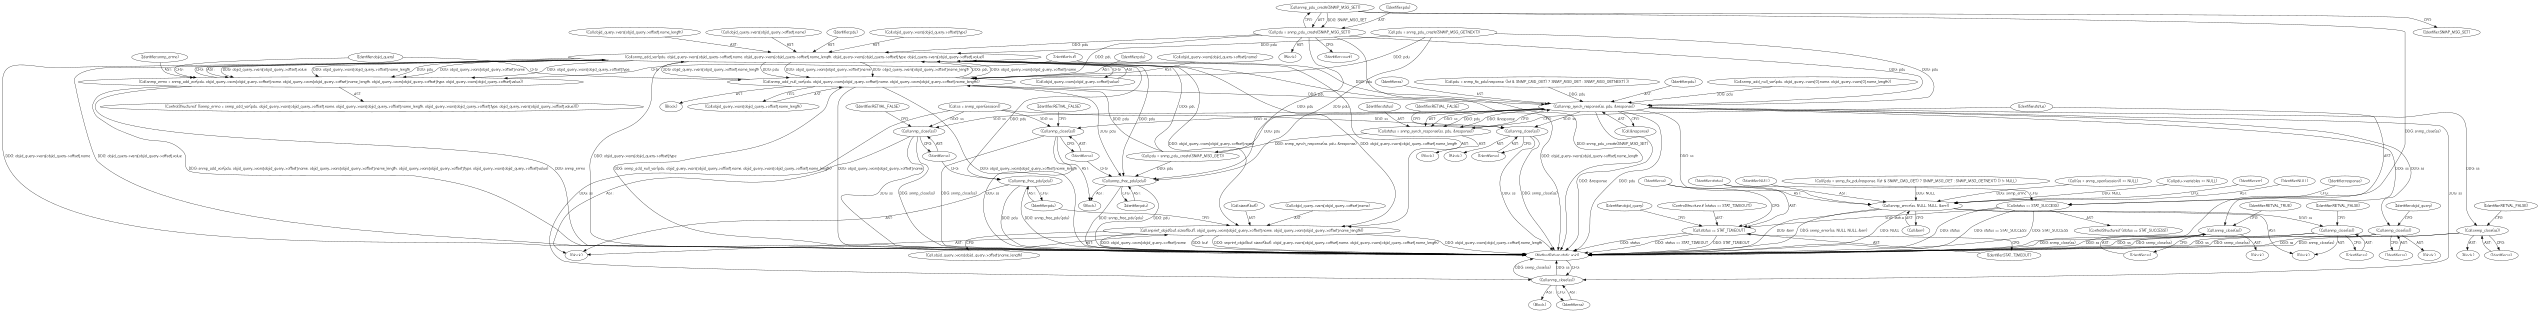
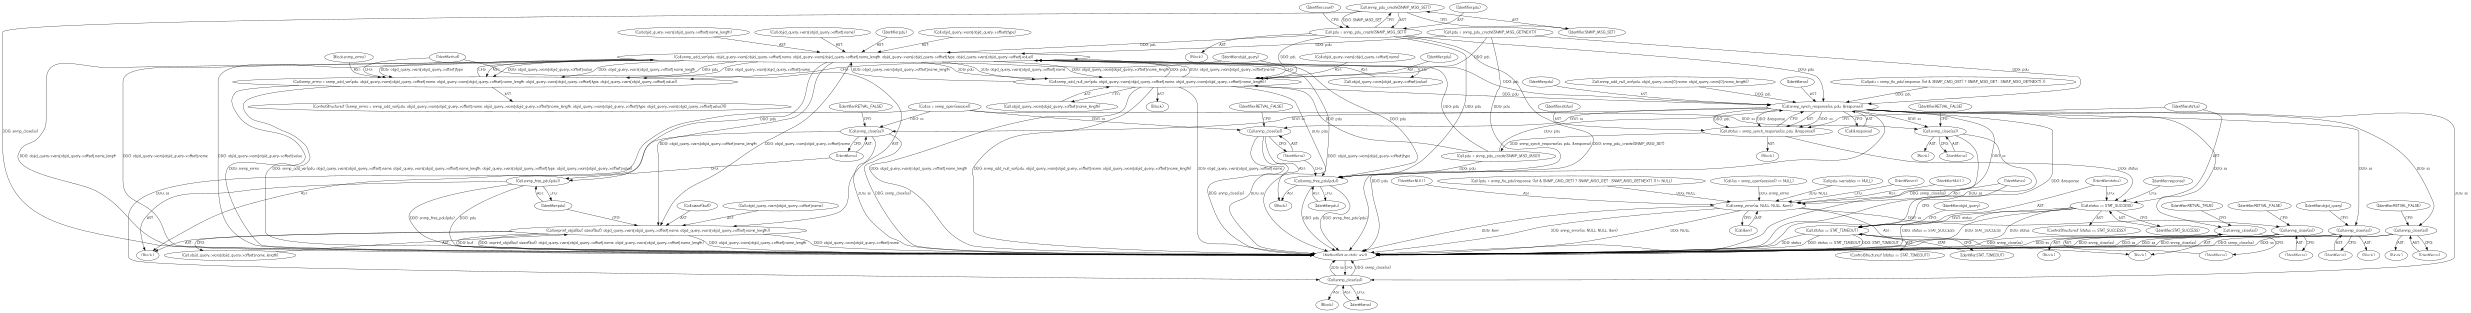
  digraph {
    fontname="Comic Neue"
    node [fontname="Comic Neue"]
    edge [fontname="Comic Neue"]
    n1 [label="(Call,snmp_pdu_create(SNMP_MSG_SET))"]
    n2 [label="(Call,pdu = snmp_pdu_create(SNMP_MSG_SET))"]
    n3 [label="(MethodReturn,static void)"]
    n4 [label="(Identifier,SNMP_MSG_SET)"]
    n5 [label="(Call,snmp_add_var(pdu, objid_query->vars[objid_query->offset].name, objid_query->vars[objid_query->offset].name_length, objid_query->vars[objid_query->offset].type, objid_query->vars[objid_query->offset].value))"]
    n6 [label="(Call,snmp_add_null_var(pdu, objid_query->vars[objid_query->offset].name, objid_query->vars[objid_query->offset].name_length))"]
    n7 [label="(Call,snmp_free_pdu(pdu))"]
    n8 [label="(Call,snmp_synch_response(ss, pdu, &response))"]
    n9 [label="(Block,)"]
    n10 [label="(Call,snmp_close(ss))"]
    n11 [label="(Call,snmp_errno = snmp_add_var(pdu, objid_query->vars[objid_query->offset].name, objid_query->vars[objid_query->offset].name_length, objid_query->vars[objid_query->offset].type, objid_query->vars[objid_query->offset].value))"]
    n12 [label="(Call,snprint_objid(buf, sizeof(buf), objid_query->vars[objid_query->offset].name, objid_query->vars[objid_query->offset].name_length))"]
    n13 [label="(Call,snmp_free_pdu(pdu))"]
    n14 [label="(Call,objid_query->vars[objid_query->offset].value)"]
    n15 [label="(Block,)"]
    n16 [label="(Call,objid_query->vars[objid_query->offset].name_length)"]
    n17 [label="(Block,)"]
    n18 [label="(Identifier,pdu)"]
    n19 [label="(Call,snmp_close(ss))"]
    n20 [label="(Call,snmp_close(ss))"]
    n21 [label="(Call,snmp_close(ss))"]
    n22 [label="(Call,status = snmp_synch_response(ss, pdu, &response))"]
    n23 [label="(Call,snmp_close(ss))"]
    n24 [label="(Call,snmp_close(ss))"]
    n25 [label="(Call,snmp_close(ss))"]
    n26 [label="(Call,snmp_error(ss, NULL, NULL, &err))"]
    n27 [label="(Call,&response)"]
    n28 [label="(ControlStructure,if ((snmp_errno = snmp_add_var(pdu, objid_query->vars[objid_query->offset].name, objid_query->vars[objid_query->offset].name_length, objid_query->vars[objid_query->offset].type, objid_query->vars[objid_query->offset].value))))"]
    n29 [label="(Block,)"]
    n30 [label="(Call,objid_query->vars[objid_query->offset].name_length)"]
    n31 [label="(Identifier,pdu)"]
    n32 [label="(Block,)"]
    n33 [label="(Identifier,ss)"]
    n34 [label="(Identifier,ss)"]
    n35 [label="(Identifier,ss)"]
    n36 [label="(Call,status == STAT_SUCCESS)"]
    n37 [label="(Block,)"]
-   n38 [label="(Call,pdu = snmp_pdu_create(SNMP_MSG_GET))"]
+   n38 [label="(Call,pdu = snmp_pdu_create(SNMP_MSG_MSG))"]
    n39 [label="(Identifier,ss)"]
    n40 [label="(Block,)"]
    n41 [label="(Identifier,ss)"]
    n42 [label="(Block,)"]
    n43 [label="(Block,)"]
    n44 [label="(Identifier,ss)"]
    n45 [label="(Call,snmp_close(ss))"]
    n46 [label="(Block,)"]
    n47 [label="(Call,&err)"]
    n48 [label="(Block,)"]
    n49 [label="(Identifier,ss)"]
    n50 [label="(Call,status == STAT_TIMEOUT)"]
    n51 [label="(ControlStructure,if (status == STAT_SUCCESS))"]
+   n52 [label="(Identifier,STAT_SUCCESS)"]
    n53 [label="(ControlStructure,if (status == STAT_TIMEOUT))"]
    n54 [label="(Identifier,STAT_TIMEOUT)"]
    n55 [label="(Identifier,ss)"]
    n56 [label="(Call,objid_query->vars[objid_query->offset].name_length)"]
    n57 [label="(Call,ss = snmp_open(session))"]
    n58 [label="(Call,pdu->variables == NULL)"]
    n59 [label="(Identifier,RETVAL_FALSE)"]
    n60 [label="(Identifier,status)"]
    n61 [label="(Identifier,RETVAL_FALSE)"]
    n62 [label="(Identifier,pdu)"]
    n63 [label="(Identifier,RETVAL_TRUE)"]
    n64 [label="(Call,objid_query->vars[objid_query->offset].name)"]
    n65 [label="(Identifier,RETVAL_FALSE)"]
    n66 [label="(Identifier,objid_query)"]
    n67 [label="(Identifier,count)"]
-   n68 [label="(Identifier,snmp_errno)"]
+   n68 [label="(Block,snmp_errno)"]
    n69 [label="(Identifier,objid_query)"]
    n70 [label="(Call,snmp_add_null_var(pdu, objid_query->vars[0].name, objid_query->vars[0].name_length))"]
    n71 [label="(Identifier,pdu)"]
    n72 [label="(Call,sizeof(buf))"]
    n73 [label="(Identifier,pdu)"]
    n74 [label="(Identifier,status)"]
    n75 [label="(Call,objid_query->vars[objid_query->offset].name)"]
    n76 [label="(Identifier,RETVAL_FALSE)"]
    n77 [label="(Identifier,err)"]
    n78 [label="(Identifier,RETVAL_FALSE)"]
    n79 [label="(Identifier,NULL)"]
    n80 [label="(Call,objid_query->vars[objid_query->offset].name)"]
    n81 [label="(Identifier,ss)"]
    n82 [label="(Identifier,ss)"]
    n83 [label="(Identifier,buf)"]
    n84 [label="(Identifier,NULL)"]
    n85 [label="(Call,(pdu = snmp_fix_pdu(response, ((st & SNMP_CMD_GET) ? SNMP_MSG_GET : SNMP_MSG_GETNEXT) )) != NULL)"]
    n86 [label="(Call,(ss = snmp_open(session)) == NULL)"]
    n87 [label="(Identifier,pdu)"]
    n88 [label="(Call,pdu = snmp_pdu_create(SNMP_MSG_GETNEXT))"]
    n89 [label="(Identifier,response)"]
    n90 [label="(Identifier,status)"]
    n91 [label="(Identifier,objid_query)"]
    n92 [label="(Call,objid_query->vars[objid_query->offset].type)"]
    n93 [label="(Call,pdu = snmp_fix_pdu(response, ((st & SNMP_CMD_GET) ? SNMP_MSG_GET : SNMP_MSG_GETNEXT) ))"]
    n1 -> n2 [label="AST: "]
    n1 -> n2 [label="DDG: SNMP_MSG_SET"]
    n1 -> n3 [label="DDG: snmp_close(ss)"]
    n1 -> n4 [label="CFG: "]
    n2 -> n1 [label="CFG: "]
    n2 -> n3 [label="DDG: snmp_pdu_create(SNMP_MSG_SET)"]
    n2 -> n5 [label="DDG: pdu"]
    n2 -> n6 [label="DDG: pdu"]
    n2 -> n7 [label="DDG: pdu"]
    n2 -> n8 [label="DDG: pdu"]
    n2 -> n9 [label="AST: "]
    n3 -> n10 [label="CFG: "]
+   n4 -> n1 [label="AST: "]
    n5 -> n3 [label="DDG: objid_query->vars[objid_query->offset].name_length"]
    n5 -> n3 [label="DDG: objid_query->vars[objid_query->offset].name"]
    n5 -> n3 [label="DDG: objid_query->vars[objid_query->offset].value"]
    n5 -> n3 [label="DDG: objid_query->vars[objid_query->offset].type"]
    n5 -> n6 [label="DDG: pdu"]
    n5 -> n6 [label="DDG: objid_query->vars[objid_query->offset].name"]
    n5 -> n6 [label="DDG: objid_query->vars[objid_query->offset].name_length"]
    n5 -> n7 [label="DDG: pdu"]
    n5 -> n8 [label="DDG: pdu"]
    n5 -> n11 [label="AST: "]
    n5 -> n11 [label="DDG: objid_query->vars[objid_query->offset].value"]
    n5 -> n11 [label="DDG: objid_query->vars[objid_query->offset].name_length"]
    n5 -> n11 [label="DDG: pdu"]
    n5 -> n11 [label="DDG: objid_query->vars[objid_query->offset].name"]
    n5 -> n11 [label="DDG: objid_query->vars[objid_query->offset].type"]
    n5 -> n12 [label="DDG: objid_query->vars[objid_query->offset].name"]
    n5 -> n12 [label="DDG: objid_query->vars[objid_query->offset].name_length"]
    n5 -> n13 [label="DDG: pdu"]
    n5 -> n14 [label="CFG: "]
    n6 -> n3 [label="DDG: objid_query->vars[objid_query->offset].name_length"]
    n6 -> n3 [label="DDG: snmp_add_null_var(pdu, objid_query->vars[objid_query->offset].name, objid_query->vars[objid_query->offset].name_length)"]
    n6 -> n3 [label="DDG: objid_query->vars[objid_query->offset].name"]
    n6 -> n5 [label="DDG: pdu"]
    n6 -> n5 [label="DDG: objid_query->vars[objid_query->offset].name"]
    n6 -> n5 [label="DDG: objid_query->vars[objid_query->offset].name_length"]
    n6 -> n7 [label="DDG: pdu"]
    n6 -> n8 [label="DDG: pdu"]
    n6 -> n15 [label="AST: "]
    n6 -> n16 [label="CFG: "]
    n7 -> n3 [label="DDG: snmp_free_pdu(pdu)"]
    n7 -> n3 [label="DDG: pdu"]
    n7 -> n17 [label="AST: "]
    n7 -> n18 [label="CFG: "]
    n8 -> n3 [label="DDG: pdu"]
    n8 -> n3 [label="DDG: &response"]
    n8 -> n10 [label="DDG: ss"]
    n8 -> n19 [label="DDG: ss"]
    n8 -> n20 [label="DDG: ss"]
    n8 -> n21 [label="DDG: ss"]
    n8 -> n22 [label="AST: "]
    n8 -> n22 [label="DDG: ss"]
    n8 -> n22 [label="DDG: pdu"]
    n8 -> n22 [label="DDG: &response"]
    n8 -> n23 [label="DDG: ss"]
    n8 -> n24 [label="DDG: ss"]
    n8 -> n25 [label="DDG: ss"]
    n8 -> n26 [label="DDG: ss"]
    n8 -> n27 [label="CFG: "]
    n10 -> n3 [label="DDG: snmp_close(ss)"]
    n10 -> n3 [label="DDG: ss"]
    n10 -> n48 [label="AST: "]
    n10 -> n49 [label="CFG: "]
    n11 -> n3 [label="DDG: snmp_errno"]
    n11 -> n3 [label="DDG: snmp_add_var(pdu, objid_query->vars[objid_query->offset].name, objid_query->vars[objid_query->offset].name_length, objid_query->vars[objid_query->offset].type, objid_query->vars[objid_query->offset].value)"]
    n11 -> n5 [label="CFG: "]
    n11 -> n28 [label="AST: "]
    n12 -> n3 [label="DDG: objid_query->vars[objid_query->offset].name"]
    n12 -> n3 [label="DDG: buf"]
    n12 -> n3 [label="DDG: snprint_objid(buf, sizeof(buf), objid_query->vars[objid_query->offset].name, objid_query->vars[objid_query->offset].name_length)"]
    n12 -> n3 [label="DDG: objid_query->vars[objid_query->offset].name_length"]
    n12 -> n29 [label="AST: "]
    n12 -> n30 [label="CFG: "]
    n13 -> n3 [label="DDG: pdu"]
    n13 -> n3 [label="DDG: snmp_free_pdu(pdu)"]
    n13 -> n29 [label="AST: "]
    n13 -> n31 [label="CFG: "]
    n14 -> n5 [label="AST: "]
    n16 -> n6 [label="AST: "]
    n18 -> n7 [label="AST: "]
    n19 -> n3 [label="DDG: ss"]
    n19 -> n3 [label="DDG: snmp_close(ss)"]
    n19 -> n32 [label="AST: "]
    n19 -> n33 [label="CFG: "]
    n20 -> n3 [label="DDG: ss"]
    n20 -> n3 [label="DDG: snmp_close(ss)"]
    n20 -> n29 [label="AST: "]
    n20 -> n34 [label="CFG: "]
    n21 -> n3 [label="DDG: snmp_close(ss)"]
    n21 -> n3 [label="DDG: ss"]
    n21 -> n17 [label="AST: "]
    n21 -> n35 [label="CFG: "]
    n22 -> n8 [label="CFG: "]
+   n22 -> n36 [label="DDG: status"]
    n22 -> n37 [label="AST: "]
    n22 -> n38 [label="DDG: snmp_synch_response(ss, pdu, &response)"]
    n23 -> n3 [label="DDG: snmp_close(ss)"]
    n23 -> n3 [label="DDG: ss"]
    n23 -> n39 [label="CFG: "]
    n23 -> n40 [label="AST: "]
    n24 -> n3 [label="DDG: ss"]
    n24 -> n3 [label="DDG: snmp_close(ss)"]
    n24 -> n41 [label="CFG: "]
    n24 -> n42 [label="AST: "]
    n25 -> n3 [label="DDG: ss"]
    n25 -> n3 [label="DDG: snmp_close(ss)"]
    n25 -> n43 [label="AST: "]
    n25 -> n44 [label="CFG: "]
    n26 -> n3 [label="DDG: NULL"]
    n26 -> n3 [label="DDG: &err"]
    n26 -> n3 [label="DDG: snmp_error(ss, NULL, NULL, &err)"]
    n26 -> n45 [label="DDG: ss"]
    n26 -> n46 [label="AST: "]
    n26 -> n47 [label="CFG: "]
    n27 -> n8 [label="AST: "]
    n30 -> n12 [label="AST: "]
    n31 -> n12 [label="CFG: "]
    n31 -> n13 [label="AST: "]
    n33 -> n19 [label="AST: "]
    n34 -> n13 [label="CFG: "]
    n34 -> n20 [label="AST: "]
    n35 -> n7 [label="CFG: "]
    n35 -> n21 [label="AST: "]
    n36 -> n3 [label="DDG: status == STAT_SUCCESS"]
    n36 -> n3 [label="DDG: STAT_SUCCESS"]
    n36 -> n3 [label="DDG: status"]
    n36 -> n50 [label="DDG: status"]
    n36 -> n51 [label="AST: "]
+   n36 -> n52 [label="CFG: "]
    n38 -> n5 [label="DDG: pdu"]
    n38 -> n6 [label="DDG: pdu"]
    n38 -> n7 [label="DDG: pdu"]
    n38 -> n8 [label="DDG: pdu"]
    n39 -> n23 [label="AST: "]
    n41 -> n24 [label="AST: "]
    n44 -> n25 [label="AST: "]
    n45 -> n3 [label="DDG: ss"]
    n45 -> n3 [label="DDG: snmp_close(ss)"]
    n45 -> n46 [label="AST: "]
    n45 -> n55 [label="CFG: "]
    n47 -> n26 [label="AST: "]
    n49 -> n10 [label="AST: "]
    n50 -> n3 [label="DDG: status"]
    n50 -> n3 [label="DDG: status == STAT_TIMEOUT"]
    n50 -> n3 [label="DDG: STAT_TIMEOUT"]
-   n53 -> n50 [label="AST: "]
+   n50 -> n53 [label="AST: "]
    n50 -> n54 [label="CFG: "]
-   n54 -> n50 [label="AST: "]
+   n52 -> n36 [label="AST: "]
+   n54 -> n50 [label="STAT: "]
    n55 -> n45 [label="AST: "]
    n56 -> n5 [label="AST: "]
    n57 -> n10 [label="DDG: ss"]
    n57 -> n19 [label="DDG: ss"]
    n57 -> n20 [label="DDG: ss"]
    n57 -> n21 [label="DDG: ss"]
    n58 -> n26 [label="DDG: NULL"]
    n59 -> n45 [label="CFG: "]
    n60 -> n22 [label="CFG: "]
    n60 -> n36 [label="AST: "]
    n61 -> n21 [label="CFG: "]
    n62 -> n8 [label="AST: "]
    n63 -> n23 [label="CFG: "]
    n64 -> n5 [label="AST: "]
    n65 -> n19 [label="CFG: "]
    n66 -> n24 [label="CFG: "]
-   n2 -> n67 [label="CFG: "]
+   n67 -> n2 [label="CFG: "]
    n68 -> n11 [label="AST: "]
    n69 -> n50 [label="CFG: "]
    n70 -> n8 [label="DDG: pdu"]
    n71 -> n2 [label="AST: "]
    n72 -> n12 [label="AST: "]
    n73 -> n5 [label="AST: "]
    n74 -> n36 [label="CFG: "]
    n74 -> n50 [label="AST: "]
    n75 -> n6 [label="AST: "]
    n76 -> n25 [label="CFG: "]
    n77 -> n26 [label="CFG: "]
    n78 -> n20 [label="CFG: "]
    n79 -> n26 [label="AST: "]
    n80 -> n12 [label="AST: "]
    n81 -> n8 [label="AST: "]
    n82 -> n26 [label="AST: "]
    n82 -> n50 [label="CFG: "]
    n83 -> n11 [label="CFG: "]
    n83 -> n12 [label="AST: "]
    n84 -> n26 [label="AST: "]
    n85 -> n26 [label="DDG: NULL"]
    n86 -> n26 [label="DDG: snmp_errno"]
    n87 -> n6 [label="AST: "]
    n88 -> n5 [label="DDG: pdu"]
    n88 -> n6 [label="DDG: pdu"]
    n88 -> n7 [label="DDG: pdu"]
    n88 -> n8 [label="DDG: pdu"]
    n89 -> n36 [label="CFG: "]
    n90 -> n22 [label="AST: "]
    n91 -> n6 [label="CFG: "]
    n91 -> n11 [label="CFG: "]
    n92 -> n5 [label="AST: "]
    n93 -> n8 [label="DDG: pdu"]
  }
